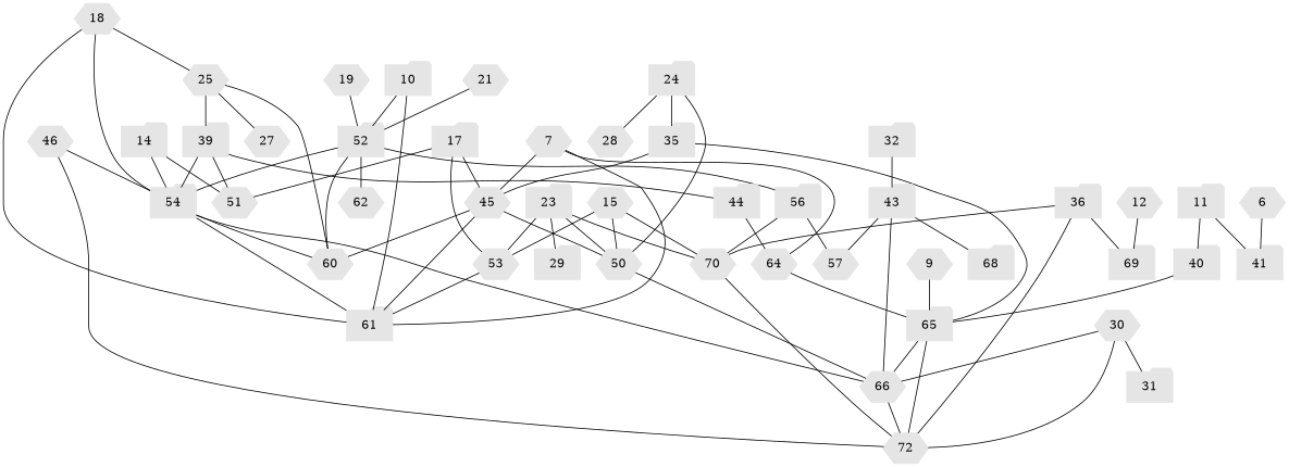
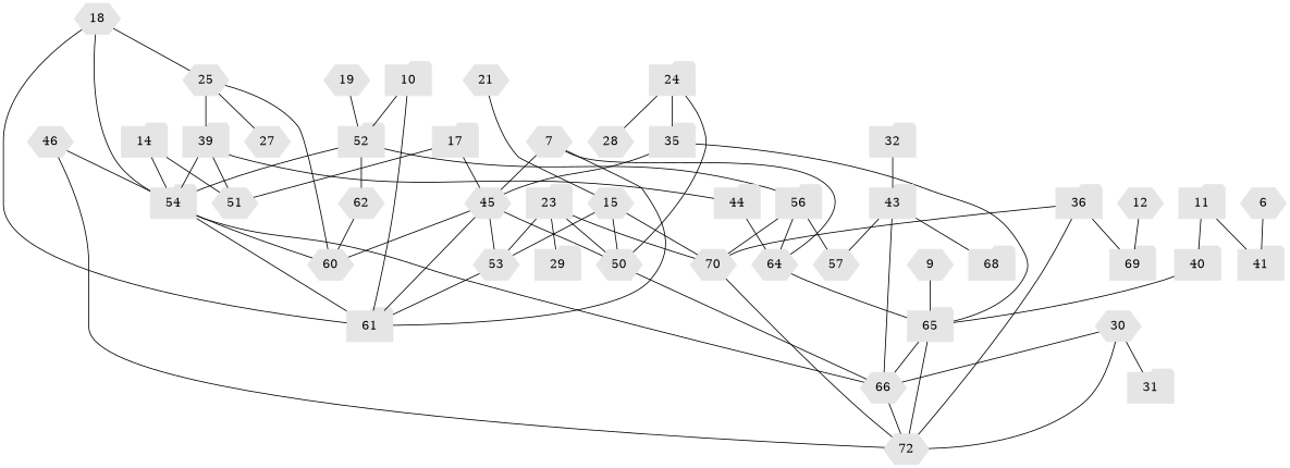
  graph {
    node [color=gray90 shape=hexagon style=filled]
    edge [weight=1.0]
    n1 [label=7]
    45
    61 [shape=folder]
    64
    50
    53
    60
    65 [shape=folder]
    41 [shape=folder]
    6
    9
    66
    72
    10 [shape=folder]
    52 [shape=folder]
    54 [shape=folder]
    56 [shape=folder]
    62
    11 [shape=folder]
    40 [shape=folder]
    69 [shape=folder]
    12
    14 [shape=folder]
    51
    15
    70
    17 [shape=folder]
    18
    25
    27
    39 [shape=folder]
    19
    21
    23 [shape=folder]
    29 [shape=folder]
    24 [shape=folder]
    28
    35 [shape=folder]
    44 [shape=folder]
    31 [shape=folder]
    30
    32 [shape=folder]
    43 [shape=folder]
    57
    68 [shape=folder]
    36 [shape=folder]
    46
    n1 -- 45
    n1 -- 61
    n1 -- 64
    45 -- 61
    45 -- 50
-   17 -- 53
+   45 -- 53
    45 -- 60 [weight=2.0]
    64 -- 65
    50 -- 66
    53 -- 61
    65 -- 66
    65 -- 72
    6 -- 41
    9 -- 65
    66 -- 72
    10 -- 61
    10 -- 52
-   52 -- 60
+   62 -- 60
    52 -- 54 [weight=2.0]
    52 -- 56
    52 -- 62
    54 -- 61
    54 -- 60
    54 -- 66
+   56 -- 64
    56 -- 70
    56 -- 57
    11 -- 41
    11 -- 40
    40 -- 65
    12 -- 69
    14 -- 54
    14 -- 51
    15 -- 50
    15 -- 53
    15 -- 70
    70 -- 72
    17 -- 45
    17 -- 51
    18 -- 61
    18 -- 54
    18 -- 25
    25 -- 60
    25 -- 27
    25 -- 39 [weight=2.0]
    39 -- 54
    39 -- 51
    39 -- 44
    19 -- 52
-   21 -- 52
+   21 -- 15
    23 -- 50 [weight=2.0]
    23 -- 53
    23 -- 70
    23 -- 29
    24 -- 50
    24 -- 28
    24 -- 35
    35 -- 45
    35 -- 65
    44 -- 64
    30 -- 66
    30 -- 72
    30 -- 31
    32 -- 43
    43 -- 66
    43 -- 57
    43 -- 68
    36 -- 72
    36 -- 69
    36 -- 70
    46 -- 72
    46 -- 54 [weight=2.0]
  }
